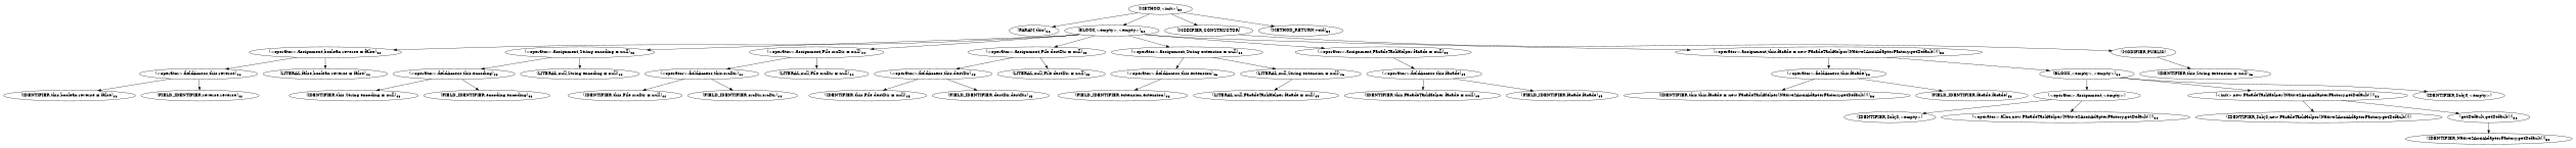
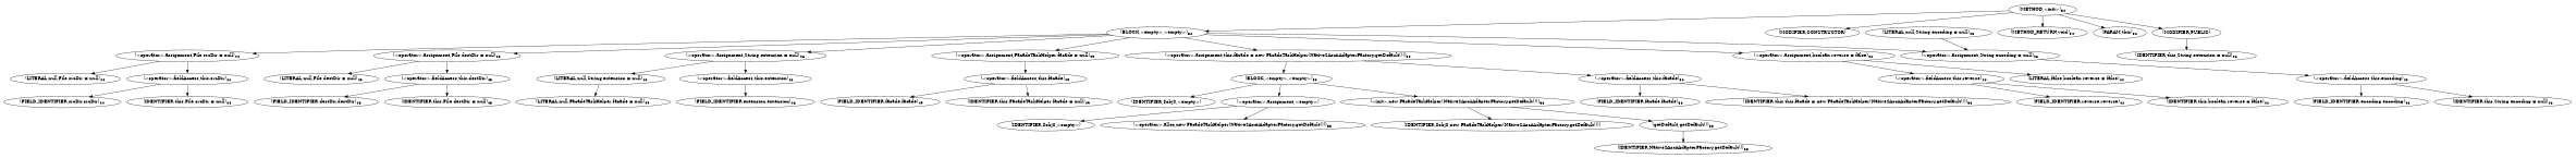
  digraph {
    n1 [label=<(METHOD,&lt;init&gt;)<SUB>52</SUB>>]
    n2 [label=<(PARAM,this)<SUB>52</SUB>>]
    n3 [label=<(BLOCK,&lt;empty&gt;,&lt;empty&gt;)<SUB>52</SUB>>]
    n4 [label=<(MODIFIER,CONSTRUCTOR)>]
    n5 [label=<(MODIFIER,PUBLIC)>]
    n6 [label=<(METHOD_RETURN,void)<SUB>54</SUB>>]
    n7 [label=<(&lt;operator&gt;.assignment,boolean reverse = false)<SUB>42</SUB>>]
    n8 [label=<(&lt;operator&gt;.assignment,String encoding = null)<SUB>43</SUB>>]
    n9 [label=<(&lt;operator&gt;.assignment,File srcDir = null)<SUB>44</SUB>>]
    n10 [label=<(&lt;operator&gt;.assignment,File destDir = null)<SUB>45</SUB>>]
    n11 [label=<(&lt;operator&gt;.assignment,String extension = null)<SUB>46</SUB>>]
    n12 [label=<(&lt;operator&gt;.assignment,FacadeTaskHelper facade = null)<SUB>49</SUB>>]
    n13 [label=<(&lt;operator&gt;.assignment,this.facade = new FacadeTaskHelper(Native2AsciiAdapterFactory.getDefault()))<SUB>53</SUB>>]
    n14 [label=<(IDENTIFIER,this,String extension = null)<SUB>46</SUB>>]
    n15 [label=<(&lt;operator&gt;.fieldAccess,this.reverse)<SUB>42</SUB>>]
    n16 [label=<(LITERAL,false,boolean reverse = false)<SUB>42</SUB>>]
    n17 [label=<(&lt;operator&gt;.fieldAccess,this.encoding)<SUB>43</SUB>>]
    n18 [label=<(LITERAL,null,String encoding = null)<SUB>43</SUB>>]
    n19 [label=<(&lt;operator&gt;.fieldAccess,this.srcDir)<SUB>42</SUB>>]
    n20 [label=<(LITERAL,null,File srcDir = null)<SUB>44</SUB>>]
    n21 [label=<(&lt;operator&gt;.fieldAccess,this.destDir)<SUB>45</SUB>>]
    n22 [label=<(LITERAL,null,File destDir = null)<SUB>45</SUB>>]
    n23 [label=<(&lt;operator&gt;.fieldAccess,this.extension)<SUB>46</SUB>>]
    n24 [label=<(LITERAL,null,String extension = null)<SUB>46</SUB>>]
    n25 [label=<(&lt;operator&gt;.fieldAccess,this.facade)<SUB>49</SUB>>]
    n26 [label=<(&lt;operator&gt;.fieldAccess,this.facade)<SUB>53</SUB>>]
    n27 [label=<(BLOCK,&lt;empty&gt;,&lt;empty&gt;)<SUB>53</SUB>>]
    n28 [label=<(IDENTIFIER,this,boolean reverse = false)<SUB>42</SUB>>]
    n29 [label=<(FIELD_IDENTIFIER,reverse,reverse)<SUB>42</SUB>>]
    n30 [label=<(IDENTIFIER,this,String encoding = null)<SUB>43</SUB>>]
    n31 [label=<(FIELD_IDENTIFIER,encoding,encoding)<SUB>43</SUB>>]
    n32 [label=<(IDENTIFIER,this,File srcDir = null)<SUB>44</SUB>>]
    n33 [label=<(FIELD_IDENTIFIER,srcDir,srcDir)<SUB>44</SUB>>]
    n34 [label=<(IDENTIFIER,this,File destDir = null)<SUB>45</SUB>>]
    n35 [label=<(FIELD_IDENTIFIER,destDir,destDir)<SUB>45</SUB>>]
    n36 [label=<(FIELD_IDENTIFIER,extension,extension)<SUB>46</SUB>>]
    n37 [label=<(LITERAL,null,FacadeTaskHelper facade = null)<SUB>49</SUB>>]
    n38 [label=<(IDENTIFIER,this,FacadeTaskHelper facade = null)<SUB>49</SUB>>]
    n39 [label=<(FIELD_IDENTIFIER,facade,facade)<SUB>49</SUB>>]
    n40 [label=<(IDENTIFIER,this,this.facade = new FacadeTaskHelper(Native2AsciiAdapterFactory.getDefault()))<SUB>53</SUB>>]
    n41 [label=<(FIELD_IDENTIFIER,facade,facade)<SUB>53</SUB>>]
    n42 [label=<(&lt;operator&gt;.assignment,&lt;empty&gt;)>]
    n43 [label=<(&lt;init&gt;,new FacadeTaskHelper(Native2AsciiAdapterFactory.getDefault()))<SUB>53</SUB>>]
    n44 [label=<(IDENTIFIER,$obj0,&lt;empty&gt;)>]
    n45 [label=<(IDENTIFIER,$obj0,&lt;empty&gt;)>]
    n46 [label=<(&lt;operator&gt;.alloc,new FacadeTaskHelper(Native2AsciiAdapterFactory.getDefault()))<SUB>53</SUB>>]
    n47 [label=<(IDENTIFIER,$obj0,new FacadeTaskHelper(Native2AsciiAdapterFactory.getDefault()))>]
    n48 [label=<(getDefault,getDefault())<SUB>53</SUB>>]
    n49 [label=<(IDENTIFIER,Native2AsciiAdapterFactory,getDefault())<SUB>53</SUB>>]
    n1 -> n2
    n1 -> n3
    n1 -> n4
-   n4 -> n5
+   n1 -> n5
    n1 -> n6
    n3 -> n7
    n3 -> n8
    n3 -> n9
    n3 -> n10
    n3 -> n11
    n3 -> n12
    n3 -> n13
    n5 -> n14
    n7 -> n15
    n7 -> n16
    n8 -> n17
-   n8 -> n18
+   n18 -> n8
    n9 -> n19
    n9 -> n20
    n10 -> n21
    n10 -> n22
    n11 -> n23
    n11 -> n24
    n12 -> n25
    n13 -> n26
    n13 -> n27
    n15 -> n28
    n15 -> n29
    n17 -> n30
    n17 -> n31
    n19 -> n32
    n19 -> n33
    n21 -> n34
    n21 -> n35
    n23 -> n36
    n24 -> n37
    n25 -> n38
    n25 -> n39
    n26 -> n40
    n26 -> n41
    n27 -> n42
    n27 -> n43
    n27 -> n44
    n42 -> n45
    n42 -> n46
    n43 -> n47
    n43 -> n48
    n48 -> n49
  }
